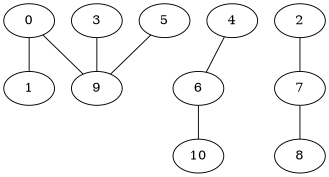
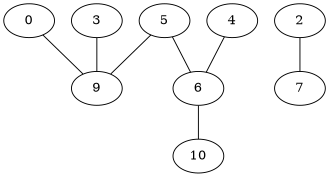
  graph {
    node [type=endpoint]
    edge [angle0=1.55 frequency=1 type0=line]
    0 [type=corner x=344 y=276]
-   1 [x=343 y=501]
    9 [type=intersection x=342 y=250]
    2 [x=183 y=6]
    7 [type=intersection x=193 y=251]
-   8 [x=198 y=495]
    3 [x=402 y=261]
    4 [x=122 y=264]
    6 [type=corner x=347 y=17]
    5 [type=corner x=339 y=243]
    10 [x=348 y=80]
-   0 -- 1 [angle0=-1.57]
    0 -- 9 [angle0=1.49]
    2 -- 7 [angle0=1.53]
-   7 -- 8
    3 -- 9 [angle0=.18]
    4 -- 6 [angle0=-.18]
    6 -- 10
    5 -- 9 [angle0=1.17]
+   5 -- 6 [angle0=-1.54]
  }
